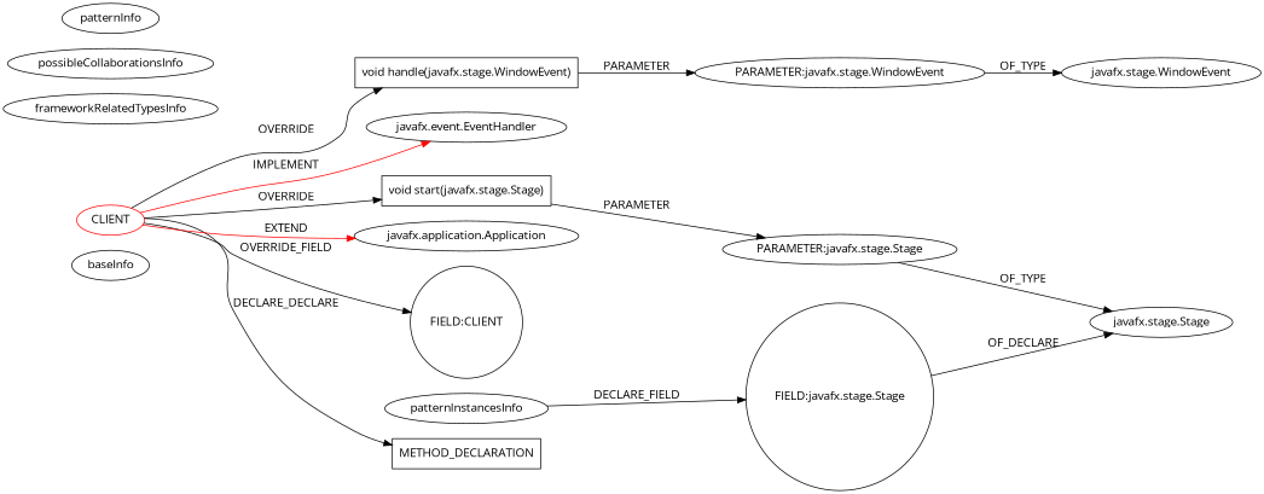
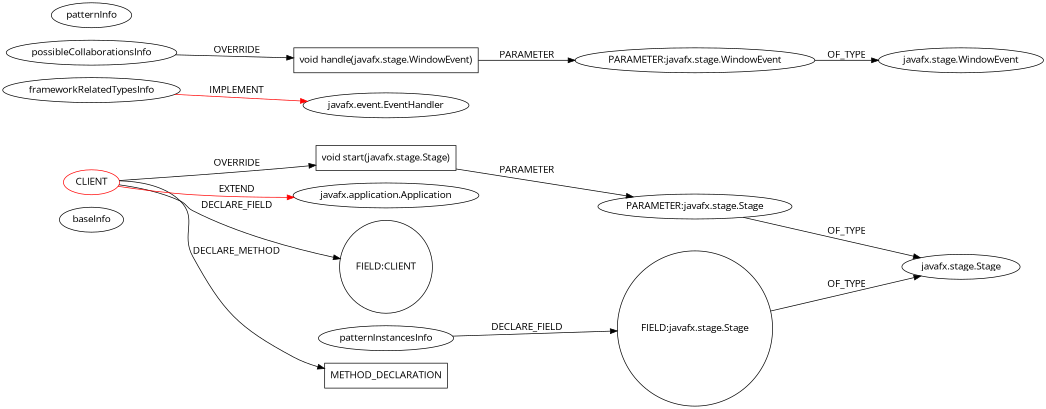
  digraph {
    fontname="Open Sans"
    rankdir=LR
    node [fontname="Open Sans" isFrameworkType=false]
    edge [fontname="Open Sans"]
    baseInfo [category=pattern graphId=1169 isAnonymous=false possibleRelation=false isFrameworkType=""]
    frameworkRelatedTypesInfo [0="javafx.event.EventHandler" 1="javafx.application.Application" isFrameworkType=""]
    possibleCollaborationsInfo [isFrameworkType=""]
    patternInfo [frequency=2.0 patternRootClient=0 isFrameworkType=""]
    patternInstancesInfo [0="mckinley-olsen-CS5200_Tanks~/mckinley-olsen-CS5200_Tanks/CS5200_Tanks-master/Implementation/TanksClient/src/tanks/Tanks.java~Tanks~3590" 1="Technius-Starbound-Mod-Toolkit~/Technius-Starbound-Mod-Toolkit/Starbound-Mod-Toolkit-master/src/main/java/co/technius/starboundmodtoolkit/ModToolkit.java~ModToolkit~1421" isFrameworkType=""]
    n6 [label="FIELD:javafx.stage.Stage" shape=circle vertexType=FIELD_DECLARATION]
    n7 [label="void handle(javafx.stage.WindowEvent)" shape=box vertexType=OVERRIDING_METHOD_DECLARATION]
    n8 [label="PARAMETER:javafx.stage.WindowEvent" vertexType=PARAMETER_DECLARATION]
    n9 [label="javafx.stage.WindowEvent" vertexType=FRAMEWORK_CLASS_TYPE]
    n10 [color=red label=CLIENT vertexType=ROOT_CLIENT_CLASS_DECLARATION]
    n11 [label="FIELD:CLIENT" shape=circle vertexType=FIELD_DECLARATION]
    n12 [label=METHOD_DECLARATION shape=box vertexType=CLIENT_METHOD_DECLARATION]
    n13 [label="void start(javafx.stage.Stage)" shape=box vertexType=OVERRIDING_METHOD_DECLARATION]
    n14 [label="javafx.application.Application" vertexType=FRAMEWORK_CLASS_TYPE]
    n15 [label="javafx.event.EventHandler" vertexType=FRAMEWORK_INTERFACE_TYPE]
    n16 [label="javafx.stage.Stage" vertexType=FRAMEWORK_CLASS_TYPE]
    n17 [label="PARAMETER:javafx.stage.Stage" vertexType=PARAMETER_DECLARATION]
    patternInstancesInfo -> n6 [label=DECLARE_FIELD]
-   n6 -> n16 [label=OF_DECLARE]
+   n6 -> n16 [label=OF_TYPE]
    n7 -> n8 [label=PARAMETER]
    n8 -> n9 [label=OF_TYPE]
-   n10 -> n7 [label=OVERRIDE]
-   n10 -> n11 [label=OVERRIDE_FIELD]
-   n10 -> n12 [label=DECLARE_DECLARE]
+   possibleCollaborationsInfo -> n7 [label=OVERRIDE]
+   n10 -> n11 [label=DECLARE_FIELD]
+   n10 -> n12 [label=DECLARE_METHOD]
    n10 -> n13 [label=OVERRIDE]
    n10 -> n14 [color=red label=EXTEND]
-   n10 -> n15 [color=red label=IMPLEMENT]
+   frameworkRelatedTypesInfo -> n15 [color=red label=IMPLEMENT]
    n13 -> n17 [label=PARAMETER]
    n17 -> n16 [label=OF_TYPE]
  }
